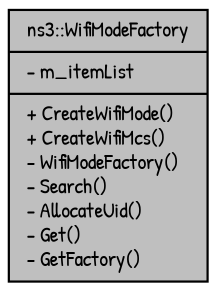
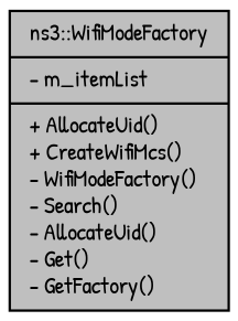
  digraph {
    fontname="Patrick Hand"
-   n1 [color=black fillcolor=grey75 fontcolor=black fontname="Patrick Hand" fontsize=10 height=0.2 label="{ns3::WifiModeFactory\n|- m_itemList\l|+ CreateWifiMode()\l+ CreateWifiMcs()\l- WifiModeFactory()\l- Search()\l- AllocateUid()\l- Get()\l- GetFactory()\l}" shape=record style=filled width=0.4]
+   n1 [color=black fillcolor=grey75 fontcolor=black fontname="Patrick Hand" fontsize=10 height=0.2 label="{ns3::WifiModeFactory\n|- m_itemList\l|+ AllocateUid()\l+ CreateWifiMcs()\l- WifiModeFactory()\l- Search()\l- AllocateUid()\l- Get()\l- GetFactory()\l}" shape=record style=filled width=0.4]
  }
